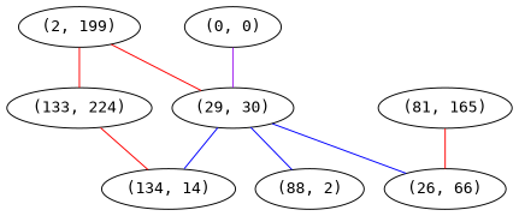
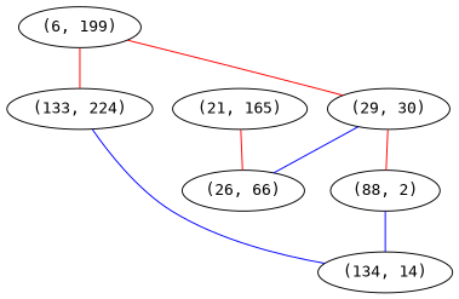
  graph {
    fontname="DejaVu Sans Mono"
    node [fontname="DejaVu Sans Mono"]
    edge [color=red fontname="DejaVu Sans Mono" weight=1]
-   "(2, 199)"
+   "(2, 199)" [label="(6, 199)"]
    "(133, 224)"
    "(29, 30)"
-   "(81, 165)"
+   "(81, 165)" [label="(21, 165)"]
    "(26, 66)"
    "(134, 14)"
-   "(0, 0)"
    n8 [label="(88, 2)"]
    "(2, 199)" -- "(133, 224)" [weight=3]
    "(2, 199)" -- "(29, 30)"
-   "(133, 224)" -- "(134, 14)"
+   "(133, 224)" -- "(134, 14)" [color=blue]
    "(29, 30)" -- "(26, 66)" [color=blue]
-   "(29, 30)" -- n8 [color=blue]
+   "(29, 30)" -- n8
    "(81, 165)" -- "(26, 66)"
-   "(0, 0)" -- "(29, 30)" [color=purple weight=4]
-   "(29, 30)" -- "(134, 14)" [color=blue weight=3]
+   n8 -- "(134, 14)" [color=blue weight=3]
  }
